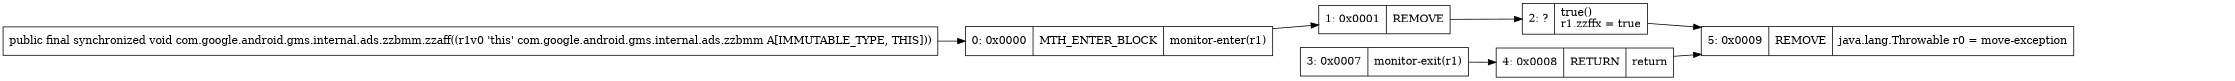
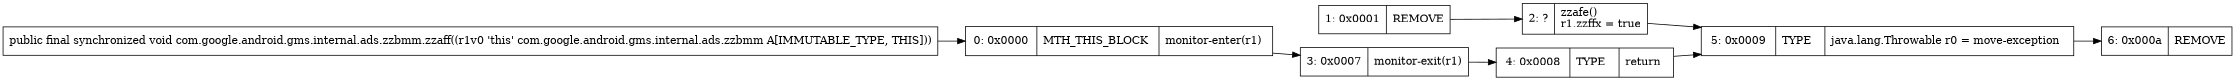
  digraph {
    rankdir=LR
    node [shape=record]
-   n1 [label="{0\:\ 0x0000|MTH_ENTER_BLOCK\l|monitor\-enter(r1)\l}"]
+   n1 [label="{0\:\ 0x0000|MTH_THIS_BLOCK\l|monitor\-enter(r1)\l}"]
    n2 [label="{1\:\ 0x0001|REMOVE\l}"]
-   n3 [label="{2\:\ ?|true()\lr1.zzffx = true\l}"]
-   n4 [label="{5\:\ 0x0009|REMOVE\l|java.lang.Throwable r0 = move\-exception\l}"]
+   n3 [label="{2\:\ ?|zzafe()\lr1.zzffx = true\l}"]
+   n4 [label="{5\:\ 0x0009|TYPE\l|java.lang.Throwable r0 = move\-exception\l}"]
+   n5 [label="{6\:\ 0x000a|REMOVE\l}"]
    n6 [label="{3\:\ 0x0007|monitor\-exit(r1)\l}"]
-   n7 [label="{4\:\ 0x0008|RETURN\l|return\l}"]
+   n7 [label="{4\:\ 0x0008|TYPE\l|return\l}"]
    n8 [label="{public final synchronized void com.google.android.gms.internal.ads.zzbmm.zzaff((r1v0 'this' com.google.android.gms.internal.ads.zzbmm A[IMMUTABLE_TYPE, THIS])) }"]
-   n1 -> n2
+   n1 -> n6
    n2 -> n3
    n3 -> n4
+   n4 -> n5
    n6 -> n7
    n7 -> n4
    n8 -> n1
  }
